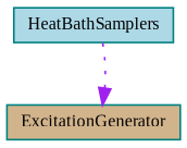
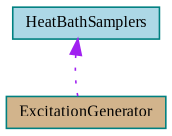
  digraph {
    fontname="Liberation Serif"
    node [color=teal fontname="Liberation Serif" fontsize=10 shape=record style=filled]
    n1 [fillcolor=lightblue fontcolor=black height=0.2 label=HeatBathSamplers width=0.4]
    n2 [fillcolor=tan height=0.2 label=ExcitationGenerator width=0.4]
-   n2 -> n1 [color=purple dir=back fontname="Liberation Serif" fontsize=10 labelfontname=Helvetica labelfontsize=10 style=dotted]
+   n1 -> n2 [color=purple dir=back fontname="Liberation Serif" fontsize=10 labelfontname=Helvetica labelfontsize=10 style=dotted]
  }
